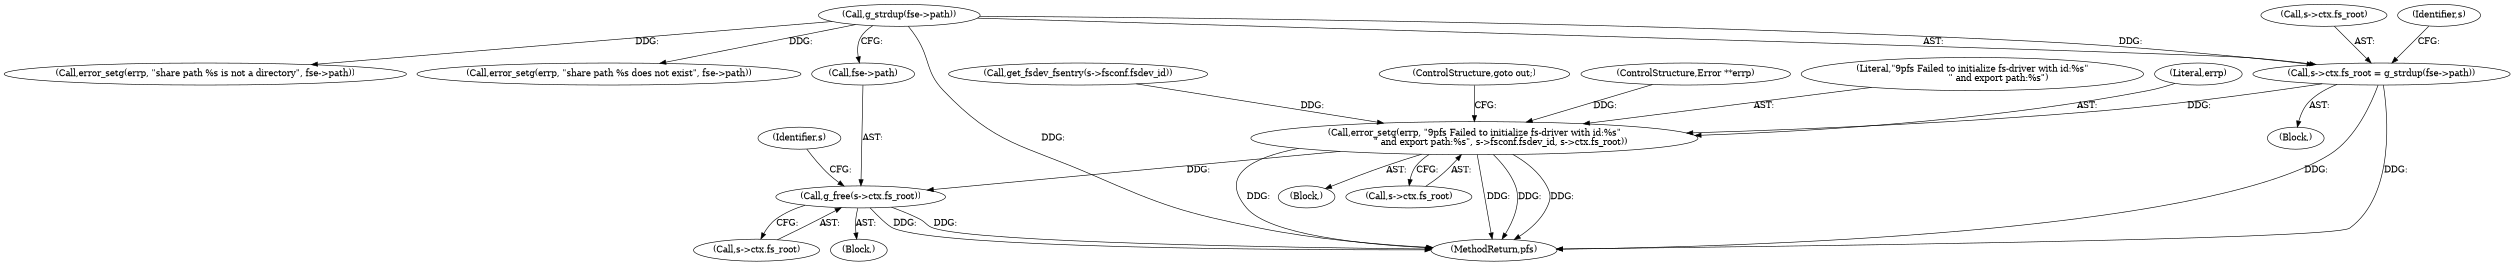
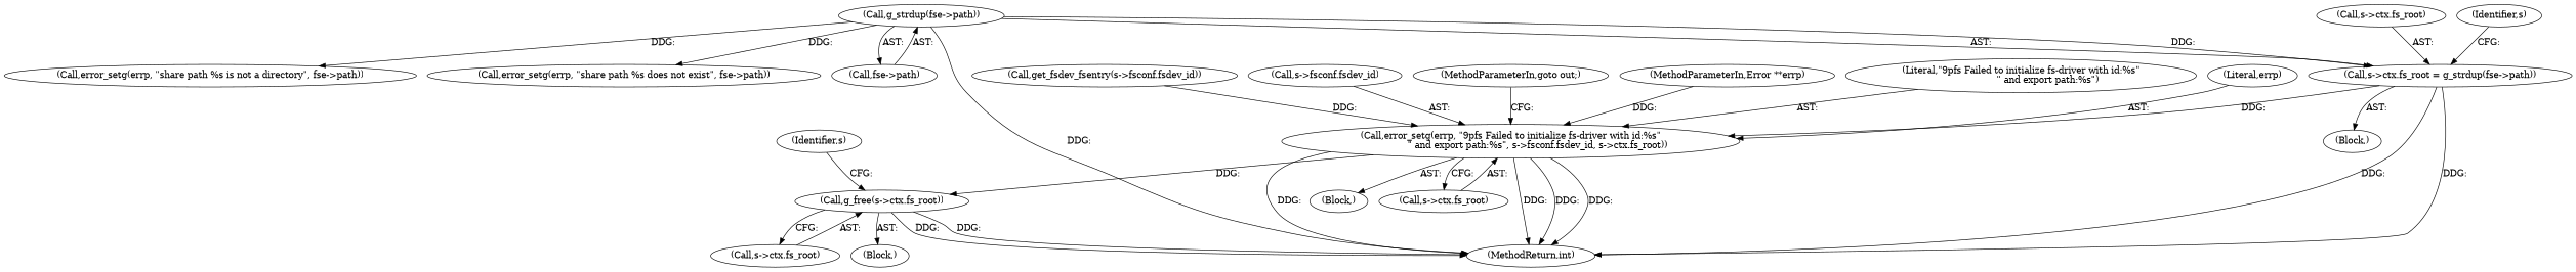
  digraph {
    n1 [label="(Call,s->ctx.fs_root = g_strdup(fse->path))"]
    n2 [label="(Call,error_setg(errp, \"9pfs Failed to initialize fs-driver with id:%s\"\n                   \" and export path:%s\", s->fsconf.fsdev_id, s->ctx.fs_root))"]
-   n3 [label="(MethodReturn,pfs)"]
+   n3 [label="(MethodReturn,int)"]
    n4 [label="(Block,)"]
    n5 [label="(Call,g_strdup(fse->path))"]
    n6 [label="(Call,error_setg(errp, \"share path %s is not a directory\", fse->path))"]
    n7 [label="(Call,error_setg(errp, \"share path %s does not exist\", fse->path))"]
    n8 [label="(Call,fse->path)"]
    n9 [label="(Call,g_free(s->ctx.fs_root))"]
    n10 [label="(Block,)"]
    n11 [label="(Call,s->ctx.fs_root)"]
    n12 [label="(Call,s->ctx.fs_root)"]
    n13 [label="(Block,)"]
    n14 [label="(Call,s->ctx.fs_root)"]
+   n15 [label="(Call,s->fsconf.fsdev_id)"]
    n16 [label="(Identifier,s)"]
-   n17 [label="(ControlStructure,goto out;)"]
+   n17 [label="(MethodParameterIn,goto out;)"]
    n18 [label="(Identifier,s)"]
-   n19 [label="(ControlStructure,Error **errp)"]
+   n19 [label="(MethodParameterIn,Error **errp)"]
    n20 [label="(Literal,\"9pfs Failed to initialize fs-driver with id:%s\"\n                   \" and export path:%s\")"]
    n21 [label="(Literal,errp)"]
    n22 [label="(Call,get_fsdev_fsentry(s->fsconf.fsdev_id))"]
    n1 -> n2 [label="DDG: "]
    n1 -> n3 [label="DDG: "]
    n1 -> n3 [label="DDG: "]
    n1 -> n4 [label="AST: "]
    n2 -> n3 [label="DDG: "]
    n2 -> n3 [label="DDG: "]
    n2 -> n3 [label="DDG: "]
    n2 -> n3 [label="DDG: "]
    n2 -> n9 [label="DDG: "]
    n2 -> n10 [label="AST: "]
    n2 -> n11 [label="CFG: "]
    n5 -> n1 [label="AST: "]
    n5 -> n1 [label="DDG: "]
    n5 -> n3 [label="DDG: "]
    n5 -> n6 [label="DDG: "]
    n5 -> n7 [label="DDG: "]
-   n5 -> n8 [label="CFG: "]
-   n8 -> n9 [label="AST: "]
+   n5 -> n8 [label="AST: "]
+   n8 -> n5 [label="AST: "]
    n9 -> n3 [label="DDG: "]
    n9 -> n3 [label="DDG: "]
    n9 -> n12 [label="CFG: "]
    n9 -> n13 [label="AST: "]
    n11 -> n2 [label="AST: "]
    n12 -> n9 [label="AST: "]
    n14 -> n1 [label="AST: "]
+   n15 -> n2 [label="AST: "]
    n16 -> n9 [label="CFG: "]
    n17 -> n2 [label="CFG: "]
    n18 -> n1 [label="CFG: "]
    n19 -> n2 [label="DDG: "]
    n20 -> n2 [label="AST: "]
    n21 -> n2 [label="AST: "]
    n22 -> n2 [label="DDG: "]
  }
